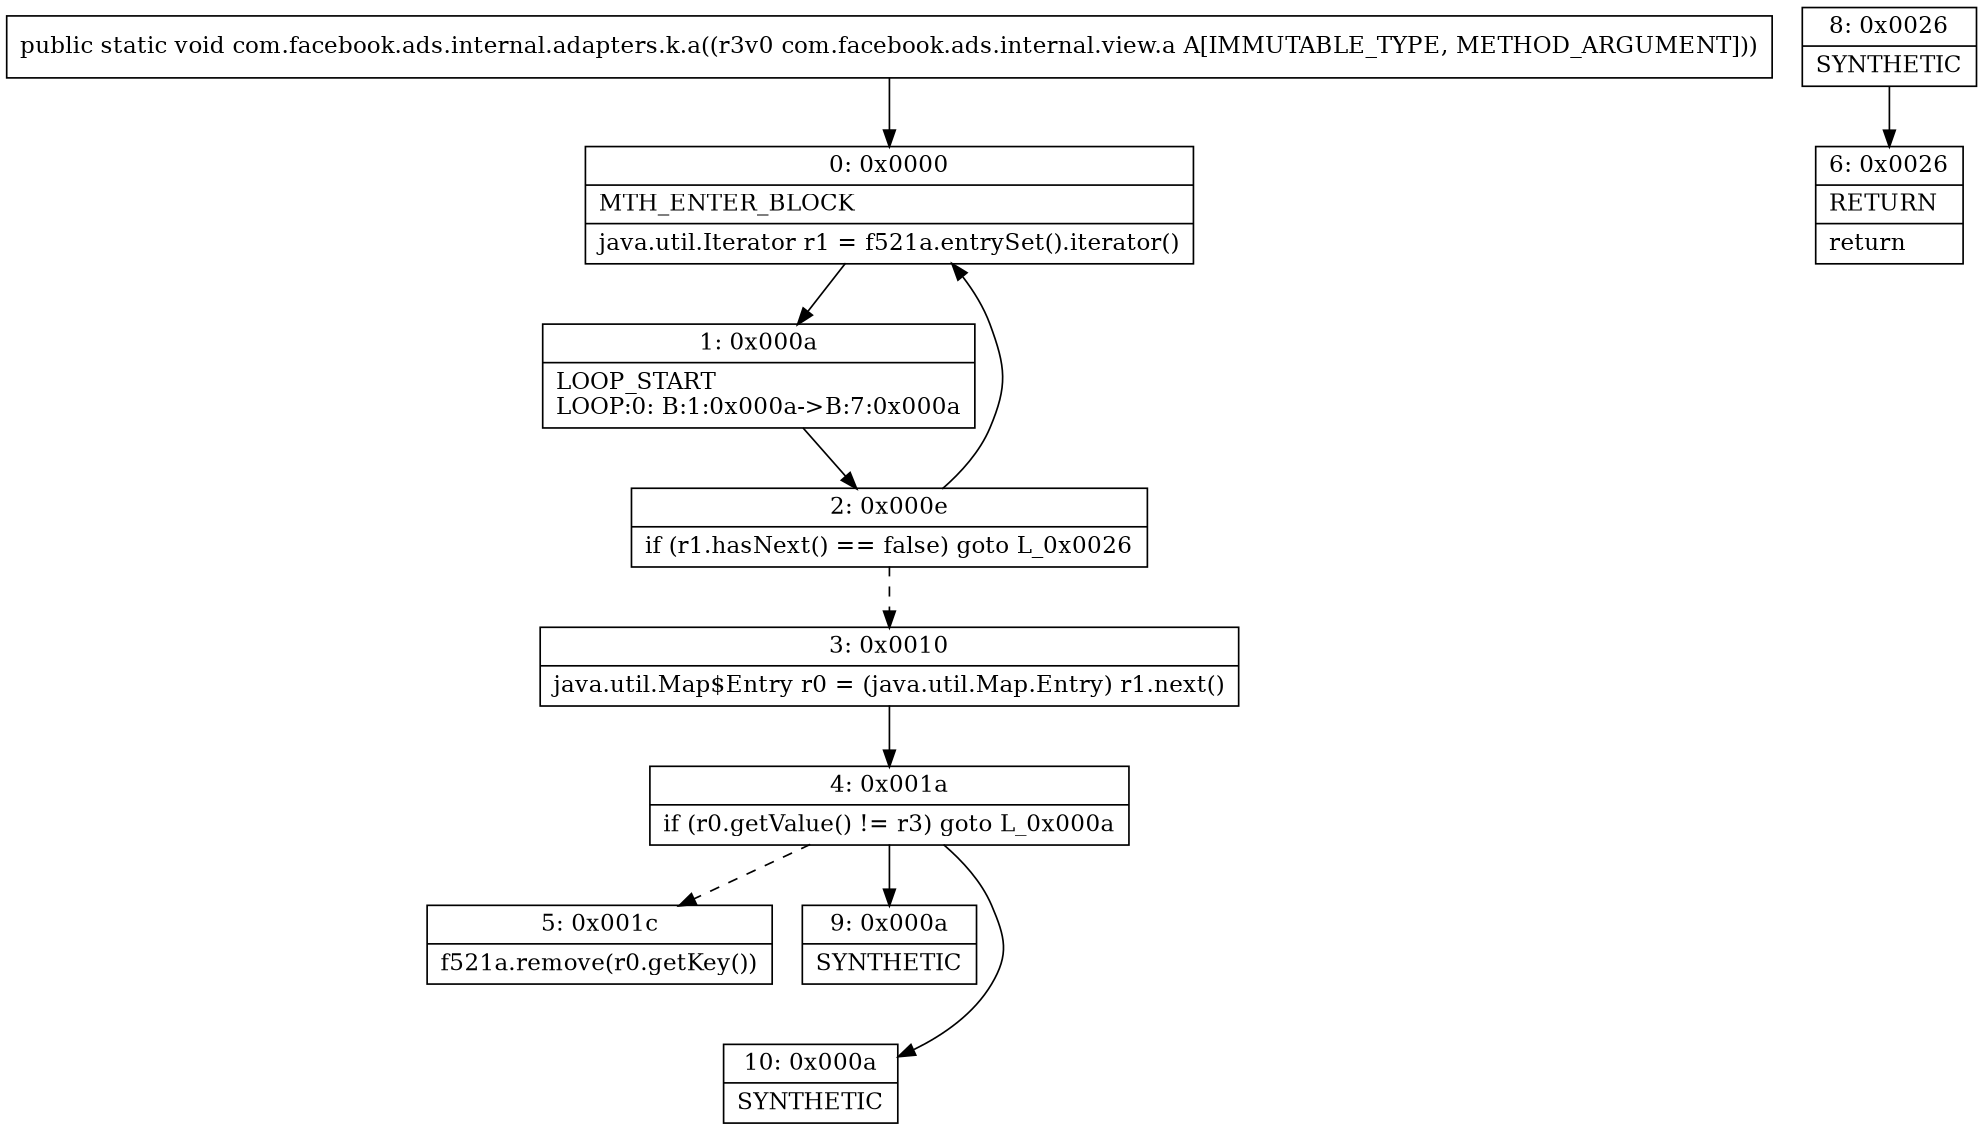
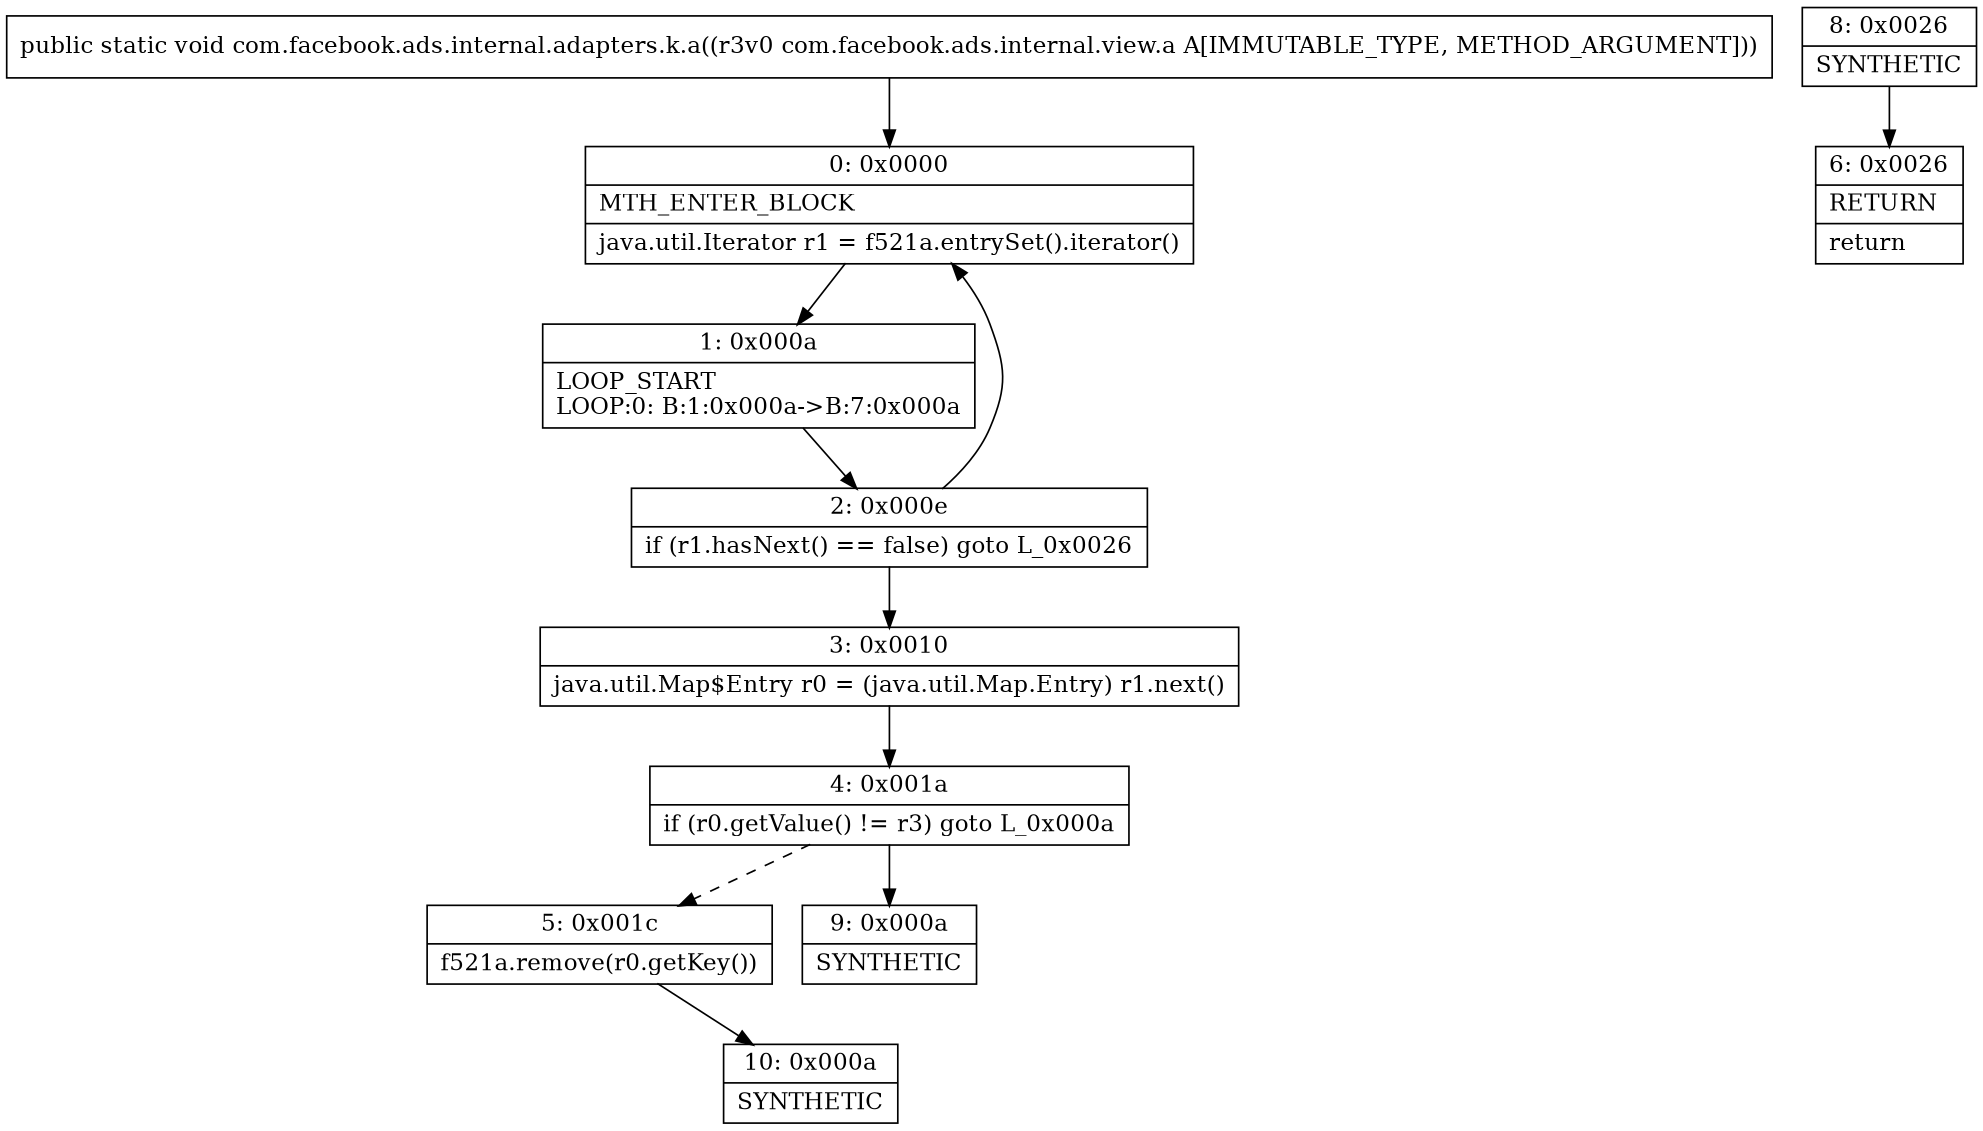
  digraph {
    node [shape=record]
    n1 [label="{0\:\ 0x0000|MTH_ENTER_BLOCK\l|java.util.Iterator r1 = f521a.entrySet().iterator()\l}"]
    n2 [label="{1\:\ 0x000a|LOOP_START\lLOOP:0: B:1:0x000a\-\>B:7:0x000a\l}"]
    n3 [label="{2\:\ 0x000e|if (r1.hasNext() == false) goto L_0x0026\l}"]
    n4 [label="{3\:\ 0x0010|java.util.Map$Entry r0 = (java.util.Map.Entry) r1.next()\l}"]
    n5 [label="{4\:\ 0x001a|if (r0.getValue() != r3) goto L_0x000a\l}"]
    n6 [label="{8\:\ 0x0026|SYNTHETIC\l}"]
    n7 [label="{6\:\ 0x0026|RETURN\l|return\l}"]
    n8 [label="{5\:\ 0x001c|f521a.remove(r0.getKey())\l}"]
    n9 [label="{9\:\ 0x000a|SYNTHETIC\l}"]
    n10 [label="{10\:\ 0x000a|SYNTHETIC\l}"]
    n11 [label="{public static void com.facebook.ads.internal.adapters.k.a((r3v0 com.facebook.ads.internal.view.a A[IMMUTABLE_TYPE, METHOD_ARGUMENT])) }"]
    n1 -> n2
    n2 -> n3
    n3 -> n1
-   n3 -> n4 [style=dashed]
+   n3 -> n4 [style=solid]
    n4 -> n5
    n5 -> n8 [style=dashed]
    n5 -> n9
    n6 -> n7
-   n5 -> n10
+   n8 -> n10
    n11 -> n1
  }
